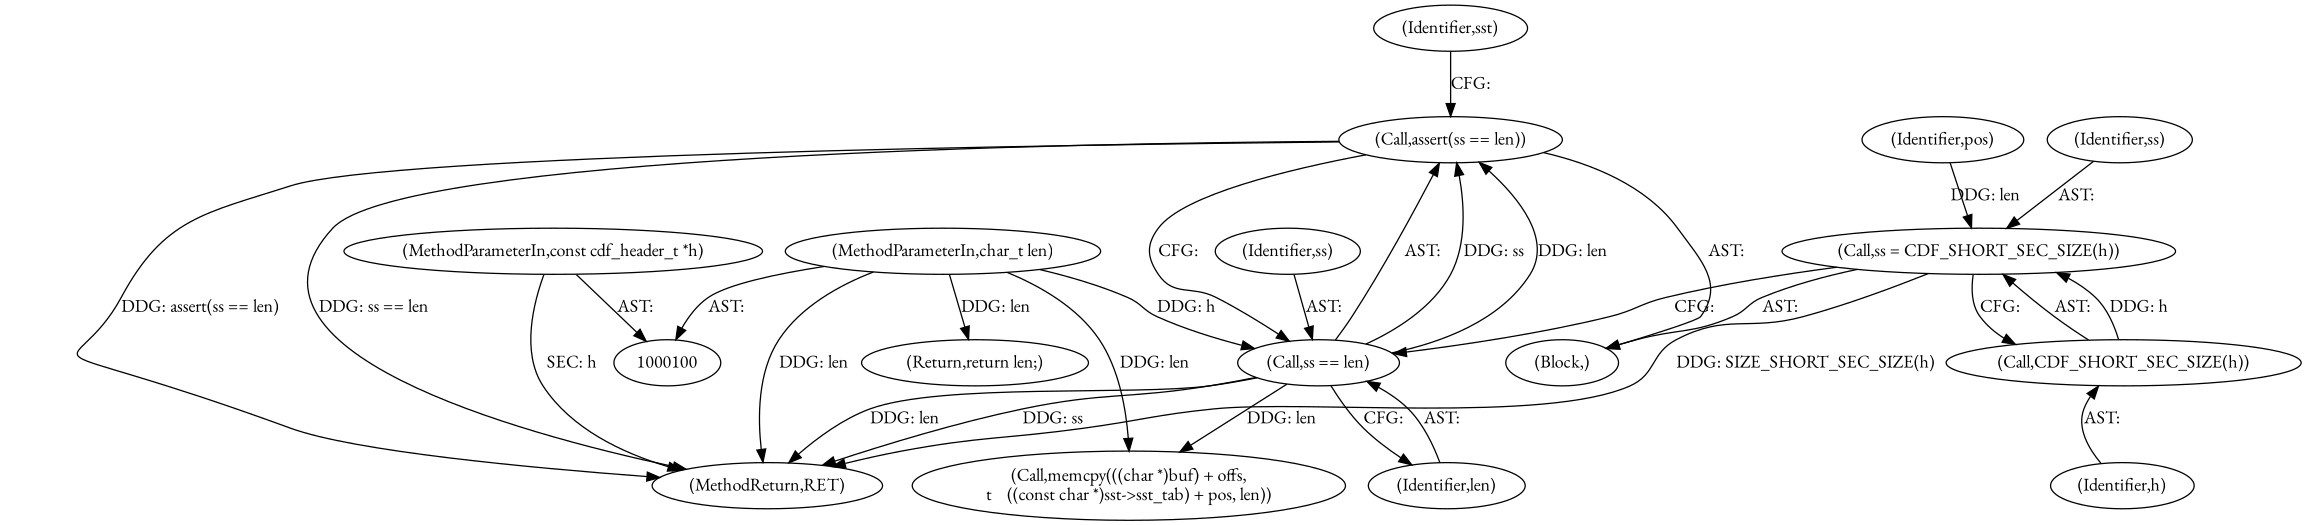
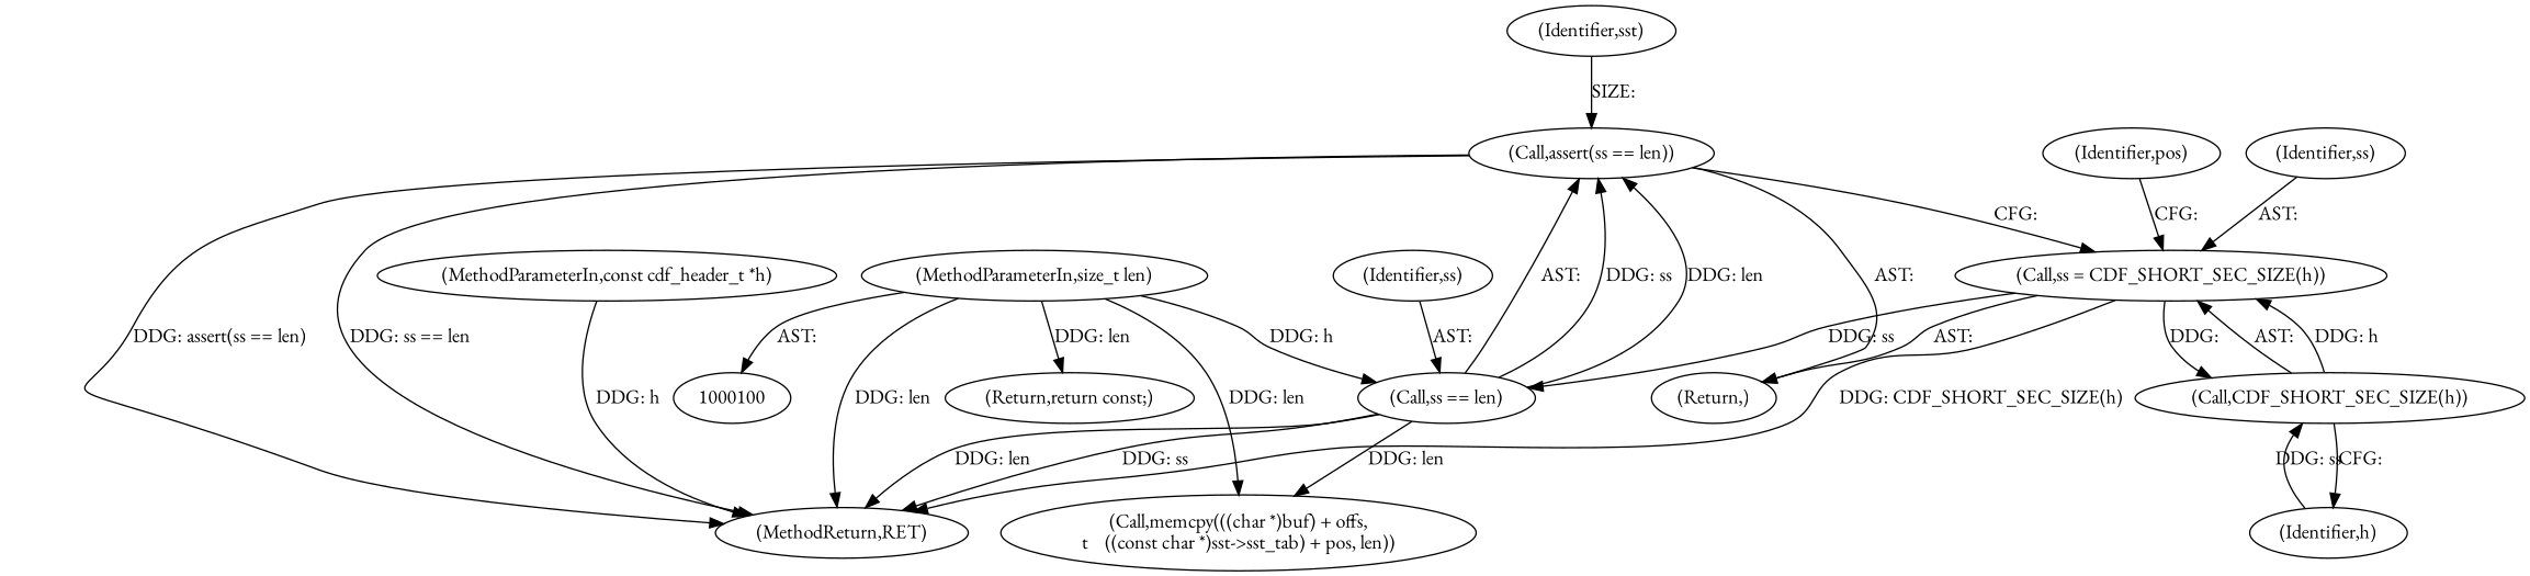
  digraph {
    fontname="EB Garamond"
    node [fontname="EB Garamond"]
    edge [fontname="EB Garamond"]
    n1 [label="(Call,assert(ss == len))"]
    n2 [label="(Call,ss == len)"]
-   n3 [label="(Block,)"]
+   n3 [label="(Return,)"]
    n4 [label="(MethodReturn,RET)"]
    n5 [label="(Call,memcpy(((char *)buf) + offs,\n\t    ((const char *)sst->sst_tab) + pos, len))"]
-   n6 [label="(Identifier,len)"]
    n7 [label="(Call,ss = CDF_SHORT_SEC_SIZE(h))"]
    n8 [label="(Call,CDF_SHORT_SEC_SIZE(h))"]
    n9 [label="(Identifier,h)"]
    n10 [label="(MethodParameterIn,const cdf_header_t *h)"]
    1000100
-   n12 [label="(MethodParameterIn,char_t len)"]
-   n13 [label="(Return,return len;)"]
+   n12 [label="(MethodParameterIn,size_t len)"]
+   n13 [label="(Return,return const;)"]
    n14 [label="(Identifier,ss)"]
    n15 [label="(Identifier,pos)"]
    n16 [label="(Identifier,sst)"]
    n17 [label="(Identifier,ss)"]
-   n1 -> n2 [label="CFG: "]
+   n1 -> n7 [label="CFG: "]
    n1 -> n3 [label="AST: "]
    n1 -> n4 [label="DDG: assert(ss == len)"]
    n1 -> n4 [label="DDG: ss == len"]
    n2 -> n1 [label="AST: "]
    n2 -> n1 [label="DDG: ss"]
    n2 -> n1 [label="DDG: len"]
    n2 -> n4 [label="DDG: ss"]
    n2 -> n4 [label="DDG: len"]
    n2 -> n5 [label="DDG: len"]
-   n2 -> n6 [label="CFG: "]
-   n6 -> n2 [label="AST: "]
-   n7 -> n2 [label="CFG: "]
+   n7 -> n2 [label="DDG: ss"]
    n7 -> n3 [label="AST: "]
-   n7 -> n4 [label="DDG: SIZE_SHORT_SEC_SIZE(h)"]
-   n7 -> n8 [label="CFG: "]
+   n7 -> n4 [label="DDG: CDF_SHORT_SEC_SIZE(h)"]
+   n7 -> n8 [label="DDG: "]
    n8 -> n7 [label="AST: "]
    n8 -> n7 [label="DDG: h"]
-   n9 -> n8 [label="AST: "]
-   n10 -> n4 [label="SEC: h"]
-   n10 -> 1000100 [label="AST: "]
+   n8 -> n9 [label="CFG: "]
+   n9 -> n8 [label="DDG: ss"]
+   n10 -> n4 [label="DDG: h"]
    n12 -> n2 [label="DDG: h"]
    n12 -> n4 [label="DDG: len"]
    n12 -> n5 [label="DDG: len"]
    n12 -> 1000100 [label="AST: "]
    n12 -> n13 [label="DDG: len"]
    n14 -> n2 [label="AST: "]
-   n15 -> n7 [label="DDG: len"]
-   n16 -> n1 [label="CFG: "]
+   n15 -> n7 [label="CFG: "]
+   n16 -> n1 [label="SIZE: "]
    n17 -> n7 [label="AST: "]
  }
